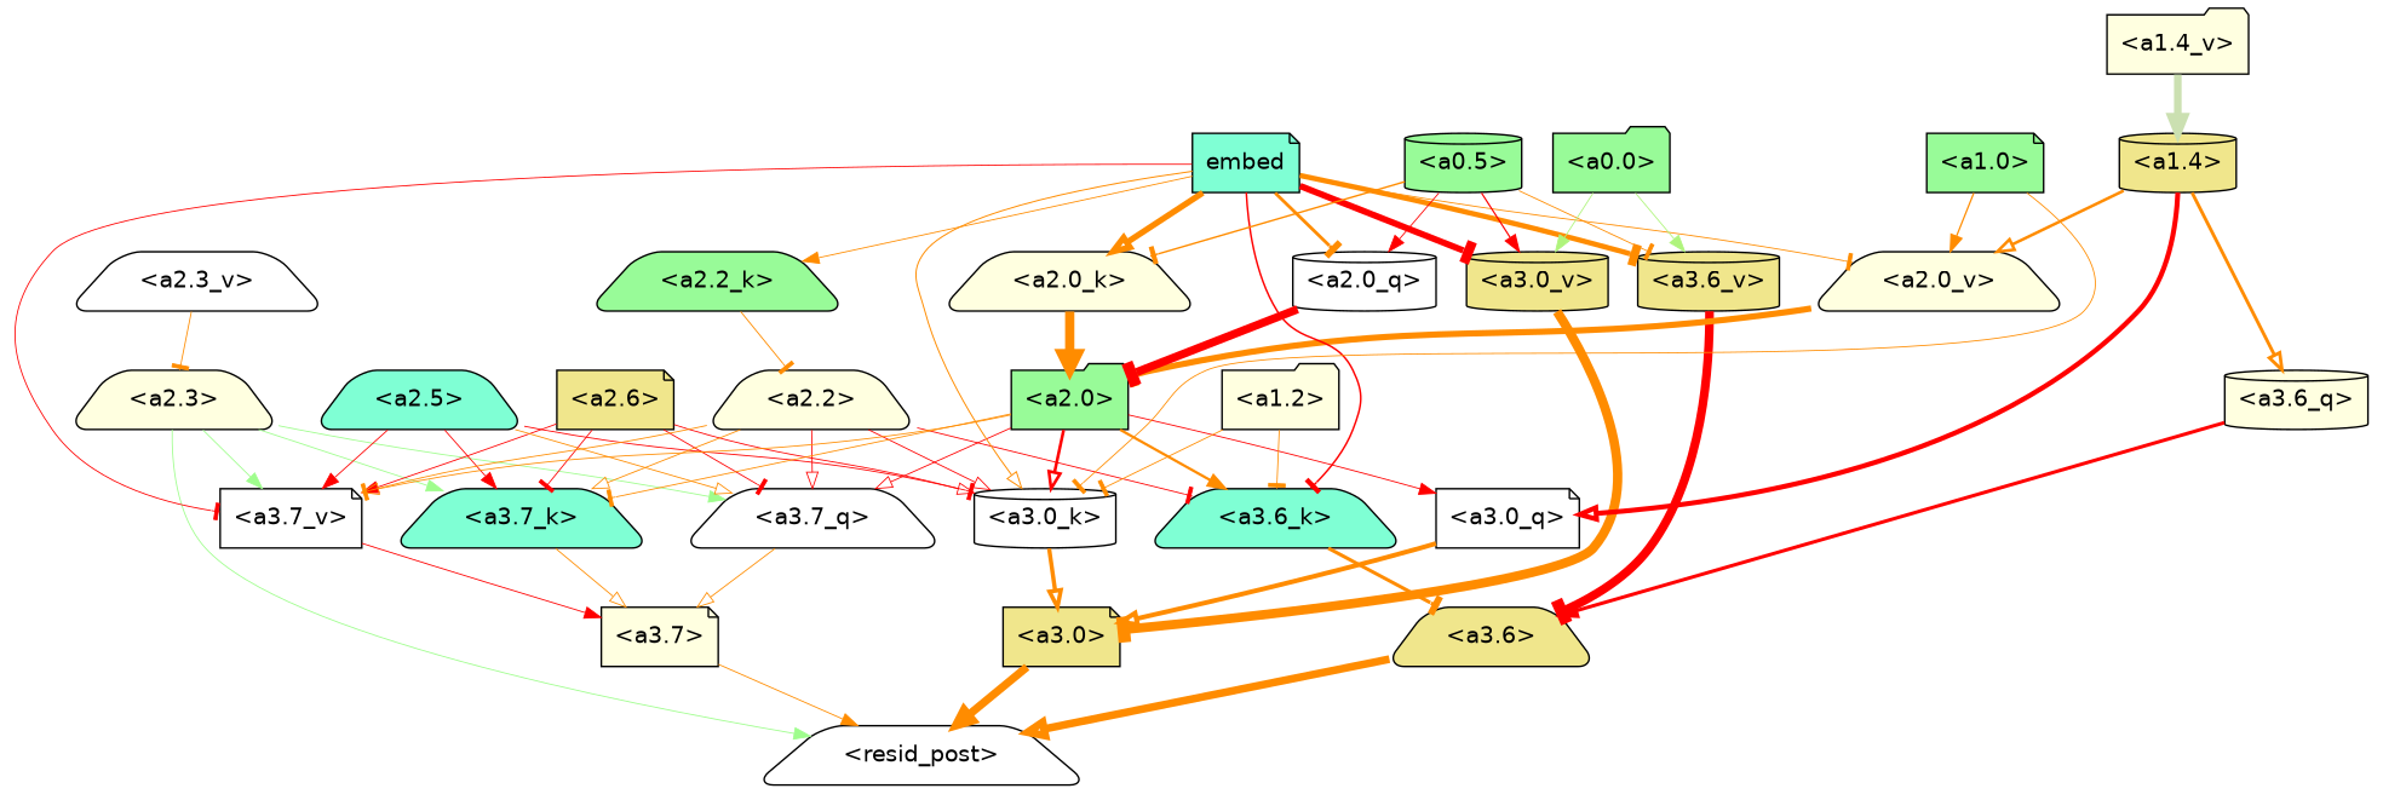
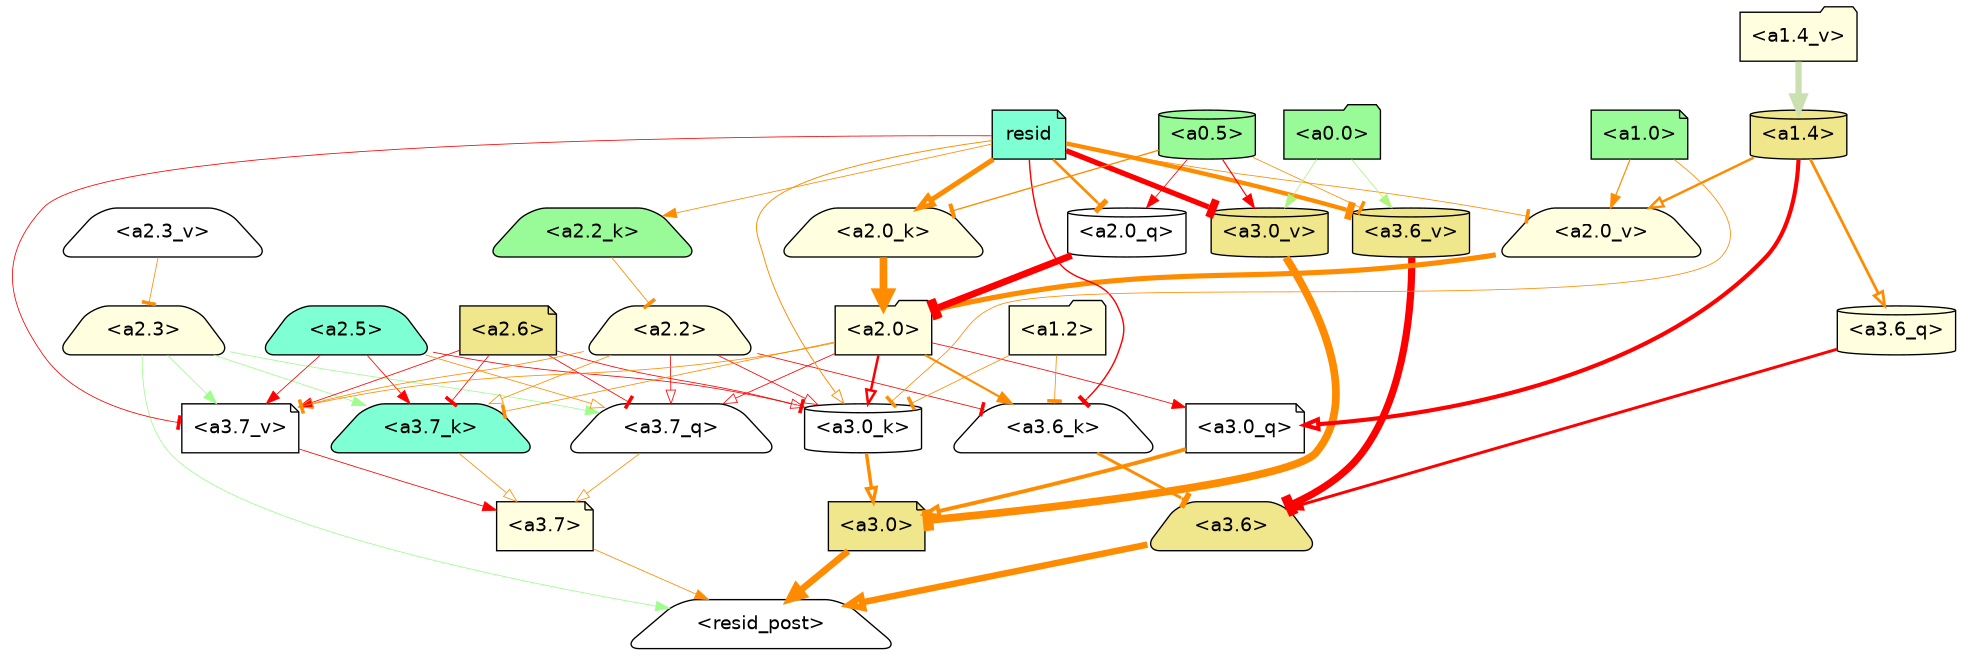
  strict digraph {
    splines=true
    node [color=black fillcolor=lightyellow fontname=Helvetica shape=trapezium style="filled, rounded"]
    edge [arrowhead=tee color=darkorange penwidth=0.6]
    "<a3.7>" [shape=note]
    "<resid_post>" [fillcolor=white]
    "<a3.6>" [fillcolor=khaki]
    "<a3.0>" [fillcolor=khaki shape=note]
    "<a2.3>"
    "<a3.7_q>" [fillcolor=white]
    "<a3.7_k>" [fillcolor=aquamarine]
    "<a3.7_v>" [fillcolor=white shape=note]
    "<a3.6_q>" [shape=cylinder]
    "<a3.0_q>" [fillcolor=white shape=note]
-   "<a3.6_k>" [fillcolor=aquamarine]
+   "<a3.6_k>" [fillcolor=white]
    "<a3.0_k>" [fillcolor=white shape=cylinder]
    "<a3.6_v>" [fillcolor=khaki shape=cylinder]
    "<a3.0_v>" [fillcolor=khaki shape=cylinder]
    "<a2.6>" [fillcolor=khaki shape=note]
    "<a2.5>" [fillcolor=aquamarine]
    "<a2.2>"
-   "<a2.0>" [fillcolor=palegreen shape=folder]
+   "<a2.0>" [shape=folder]
    "<a1.4>" [fillcolor=khaki shape=cylinder]
    "<a2.0_v>"
    "<a1.2>" [shape=folder]
-   embed [fillcolor=aquamarine shape=note]
+   embed [fillcolor=aquamarine shape=note label=resid]
    "<a2.0_q>" [fillcolor=white shape=cylinder]
    "<a2.2_k>" [fillcolor=palegreen]
    "<a2.0_k>"
    "<a1.0>" [fillcolor=palegreen shape=note]
    "<a0.5>" [fillcolor=palegreen shape=cylinder]
    "<a0.0>" [fillcolor=palegreen shape=folder]
    "<a2.3_v>" [fillcolor=white]
    "<a1.4_v>" [shape=folder]
    "<a3.7>" -> "<resid_post>" [arrowhead=normal]
    "<a3.6>" -> "<resid_post>" [arrowhead=onormal penwidth=4.751592040061951]
    "<a3.0>" -> "<resid_post>" [arrowhead=normal penwidth=4.904066681861877]
    "<a2.3>" -> "<resid_post>" [color="#9ffd8d" arrowhead=""]
    "<a2.3>" -> "<a3.7_q>" [color="#9ffd8d" arrowhead=""]
    "<a2.3>" -> "<a3.7_k>" [color="#9ffd8d" arrowhead=""]
    "<a2.3>" -> "<a3.7_v>" [color="#9ffd8d" arrowhead=""]
    "<a3.7_q>" -> "<a3.7>" [arrowhead=onormal]
    "<a3.7_k>" -> "<a3.7>" [arrowhead=onormal]
    "<a3.7_v>" -> "<a3.7>" [arrowhead=normal color=red]
    "<a3.6_q>" -> "<a3.6>" [arrowhead=normal color=red penwidth=2.160832464694977]
    "<a3.0_q>" -> "<a3.0>" [arrowhead=onormal penwidth=2.870753765106201]
    "<a3.6_k>" -> "<a3.6>" [penwidth=2.13908451795578]
    "<a3.0_k>" -> "<a3.0>" [arrowhead=onormal penwidth=2.520303964614868]
    "<a3.6_v>" -> "<a3.6>" [color=red penwidth=5.297133803367615]
    "<a3.0_v>" -> "<a3.0>" [penwidth=5.680712580680847]
    "<a2.6>" -> "<a3.7_q>" [color=red]
    "<a2.6>" -> "<a3.7_k>" [color=red]
    "<a2.6>" -> "<a3.7_v>" [arrowhead=normal color=red]
    "<a2.6>" -> "<a3.0_k>" [arrowhead=onormal color=red]
    "<a2.5>" -> "<a3.7_q>" [arrowhead=onormal]
    "<a2.5>" -> "<a3.7_k>" [arrowhead=normal color=red]
    "<a2.5>" -> "<a3.7_v>" [arrowhead=normal color=red]
    "<a2.5>" -> "<a3.0_k>" [color=red]
    "<a2.2>" -> "<a3.7_q>" [arrowhead=onormal color=red]
    "<a2.2>" -> "<a3.7_k>" [arrowhead=onormal]
    "<a2.2>" -> "<a3.7_v>"
    "<a2.2>" -> "<a3.6_k>" [color=red]
    "<a2.2>" -> "<a3.0_k>" [arrowhead=onormal color=red]
    "<a2.0>" -> "<a3.7_q>" [arrowhead=onormal color=red]
    "<a2.0>" -> "<a3.7_k>"
    "<a2.0>" -> "<a3.7_v>" [arrowhead=onormal]
    "<a2.0>" -> "<a3.0_q>" [arrowhead=normal color=red]
    "<a2.0>" -> "<a3.6_k>" [arrowhead=normal penwidth=1.5897698998451233]
    "<a2.0>" -> "<a3.0_k>" [arrowhead=onormal color=red penwidth=1.8405593037605286]
    "<a1.4>" -> "<a3.6_q>" [arrowhead=onormal penwidth=2.0260728895664215]
    "<a1.4>" -> "<a3.0_q>" [arrowhead=onormal color=red penwidth=3.0185627341270447]
    "<a1.4>" -> "<a2.0_v>" [arrowhead=onormal penwidth=1.7970525026321411]
    "<a2.0_v>" -> "<a2.0>" [penwidth=3.781584322452545]
    "<a1.2>" -> "<a3.6_k>"
    "<a1.2>" -> "<a3.0_k>"
    embed -> "<a3.7_v>" [color=red]
    embed -> "<a3.6_k>" [color=red penwidth=1.046662151813507]
    embed -> "<a3.0_k>" [arrowhead=onormal penwidth=0.6995279788970947]
    embed -> "<a3.6_v>" [penwidth=3.1840110421180725]
    embed -> "<a3.0_v>" [color=red penwidth=3.9005755856633186]
    embed -> "<a2.0_v>"
    embed -> "<a2.0_q>" [penwidth=1.9669389724731445]
    embed -> "<a2.2_k>" [arrowhead=normal]
    embed -> "<a2.0_k>" [arrowhead=onormal penwidth=3.6898754835128784]
    "<a2.0_q>" -> "<a2.0>" [color=red penwidth=5.0040658712387085]
    "<a2.2_k>" -> "<a2.2>" [penwidth=0.6304321400821209]
    "<a2.0_k>" -> "<a2.0>" [arrowhead=normal penwidth=5.6445024609565735]
    "<a1.0>" -> "<a3.0_k>"
    "<a1.0>" -> "<a2.0_v>" [arrowhead=normal penwidth=0.8836666345596313]
    "<a0.5>" -> "<a3.6_v>"
    "<a0.5>" -> "<a3.0_v>" [arrowhead=normal color=red penwidth=0.8493617177009583]
    "<a0.5>" -> "<a2.0_q>" [arrowhead=normal color=red]
    "<a0.5>" -> "<a2.0_k>" [penwidth=0.9942188858985901]
    "<a0.0>" -> "<a3.6_v>" [color="#aff47c" arrowhead=""]
    "<a0.0>" -> "<a3.0_v>" [color="#aff47c" arrowhead=""]
    "<a2.3_v>" -> "<a2.3>"
    "<a1.4_v>" -> "<a1.4>" [color="#cbe0b1" penwidth=4.602061748504639 arrowhead=""]
  }
